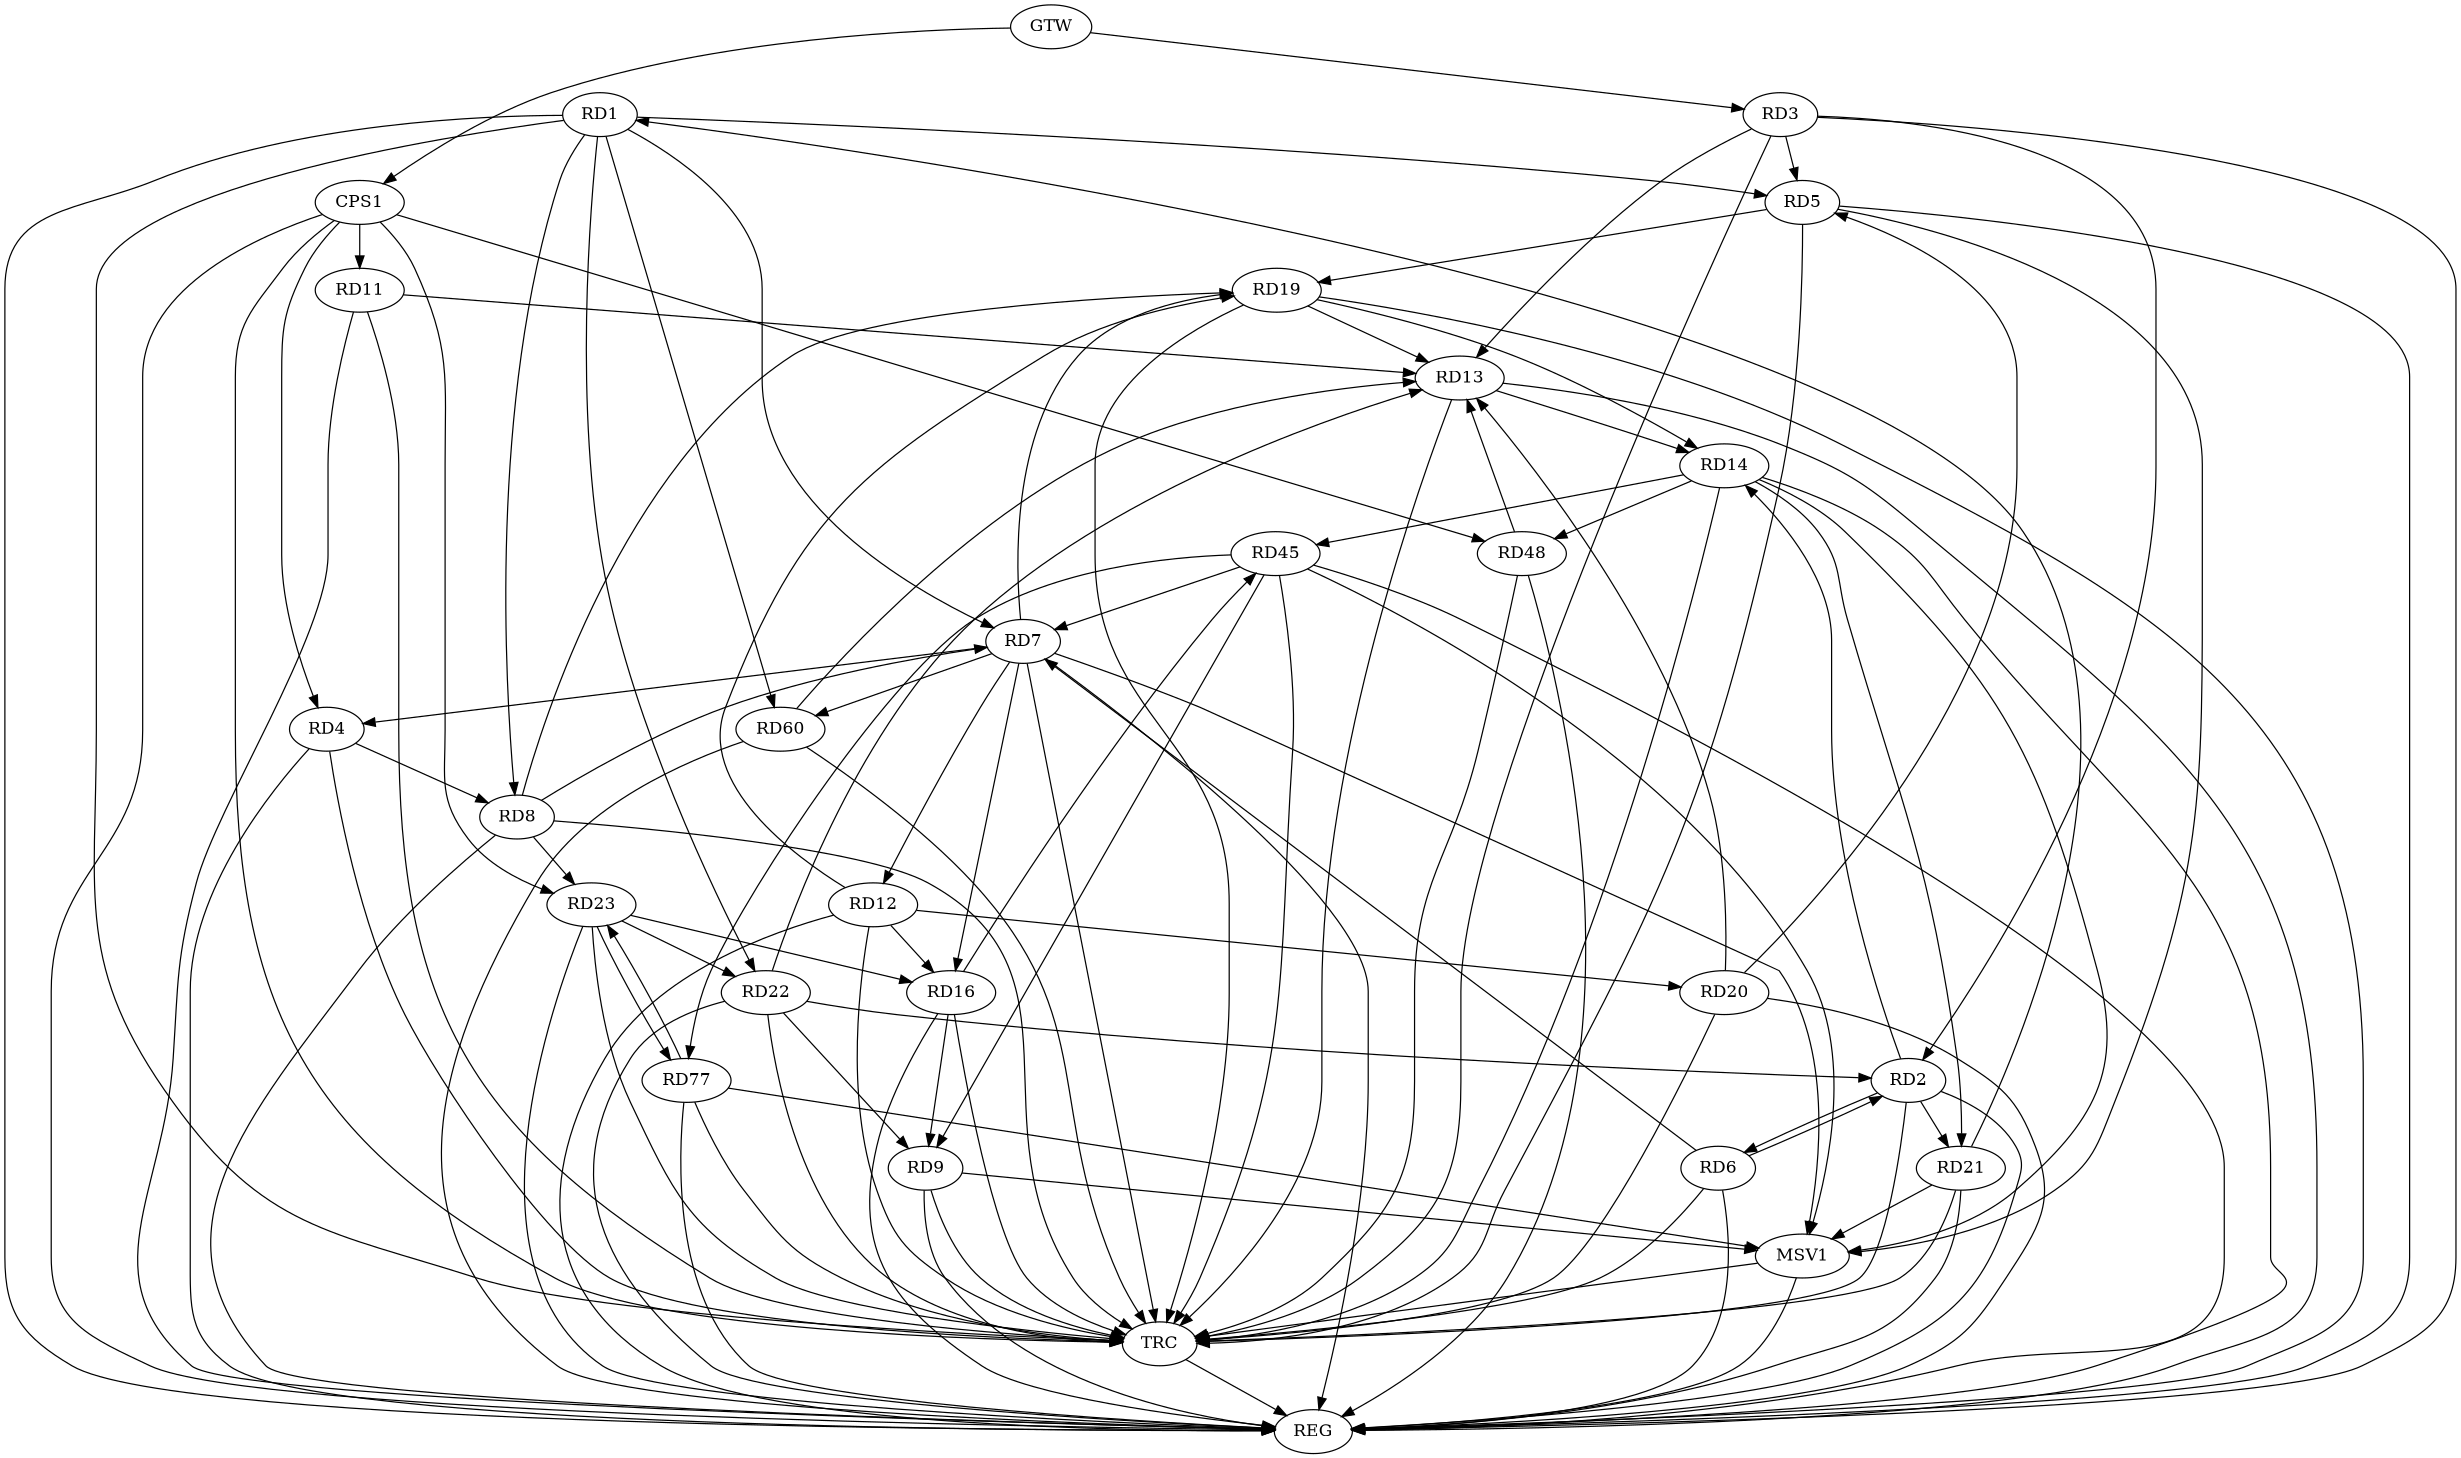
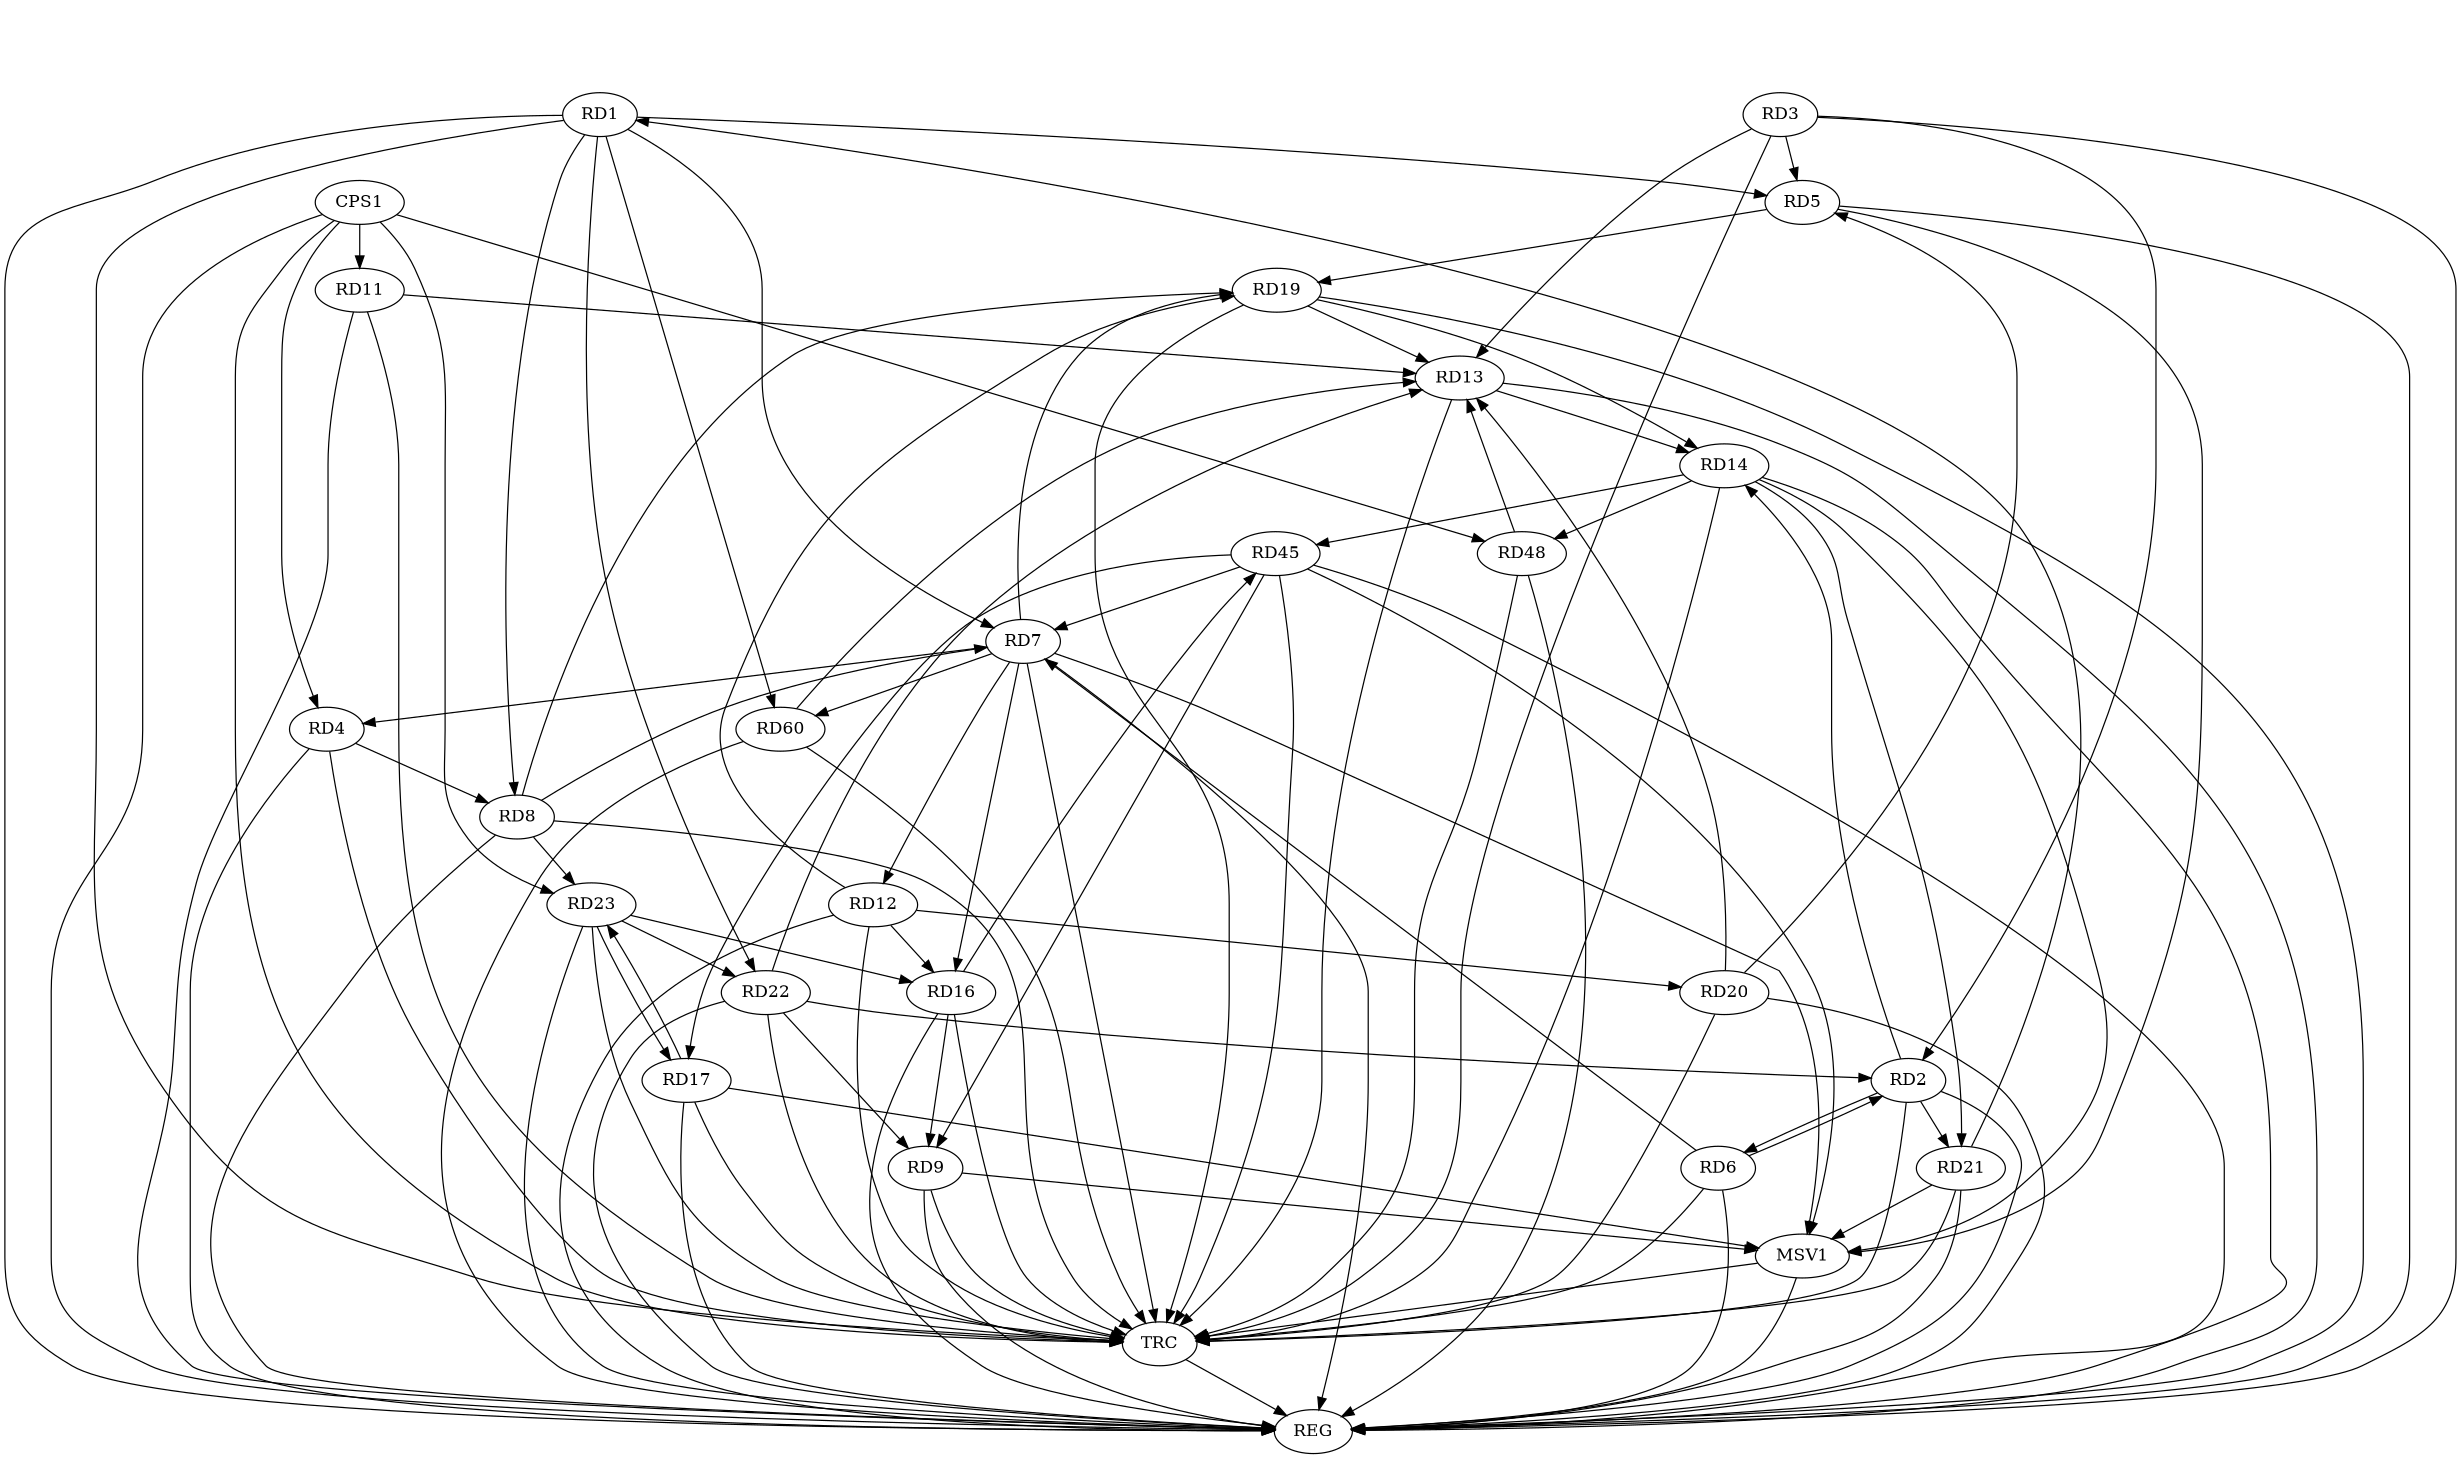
  strict digraph {
    n1 [label=RD1]
    n2 [label=RD5]
    n3 [label=RD7]
    n4 [label=RD8]
    n5 [label=RD60]
    n6 [label=RD22]
    n7 [label=REG]
    n8 [label=TRC]
    n9 [label=RD19]
    n10 [label=MSV1]
    n11 [label=RD4]
    n12 [label=RD12]
    n13 [label=RD16]
    n14 [label=RD23]
    n15 [label=RD13]
    n16 [label=RD2]
    n17 [label=RD9]
    n18 [label=RD6]
    n19 [label=RD14]
    n20 [label=RD21]
    n21 [label=RD45]
    n22 [label=RD48]
    n23 [label=RD3]
    n24 [label=RD20]
-   n25 [label=RD77]
+   n25 [label=RD17]
    n26 [label=RD11]
    n27 [label=CPS1]
-   n28 [label=GTW]
    n1 -> n2
    n1 -> n3
    n1 -> n4
    n1 -> n5
    n1 -> n6
    n1 -> n7
    n1 -> n8
    n2 -> n7
-   n2 -> n8
    n2 -> n9
    n2 -> n10
    n3 -> n5
    n3 -> n7
    n3 -> n8
    n3 -> n9
    n3 -> n10
    n3 -> n11
    n3 -> n12
    n3 -> n13
    n4 -> n3
    n4 -> n7
    n4 -> n8
    n4 -> n9
    n4 -> n14
    n5 -> n7
    n5 -> n8
    n5 -> n15
    n6 -> n7
    n6 -> n8
    n6 -> n15
    n6 -> n16
    n6 -> n17
    n8 -> n7
    n9 -> n7
    n9 -> n8
    n9 -> n15
    n9 -> n19
    n10 -> n7
    n10 -> n8
    n11 -> n4
    n11 -> n7
    n11 -> n8
    n12 -> n7
    n12 -> n8
    n12 -> n9
    n12 -> n13
    n12 -> n24
    n13 -> n7
    n13 -> n8
    n13 -> n17
    n13 -> n21
    n14 -> n6
    n14 -> n7
    n14 -> n8
    n14 -> n13
    n14 -> n25
    n15 -> n7
    n15 -> n8
    n15 -> n19
    n16 -> n7
    n16 -> n8
    n16 -> n18
    n16 -> n19
    n16 -> n20
    n17 -> n7
    n17 -> n8
    n17 -> n10
    n18 -> n3
    n18 -> n7
    n18 -> n8
    n18 -> n16
    n19 -> n7
    n19 -> n8
    n19 -> n10
    n19 -> n20
    n19 -> n21
    n19 -> n22
    n20 -> n1
    n20 -> n7
    n20 -> n8
    n20 -> n10
    n21 -> n3
    n21 -> n7
    n21 -> n8
    n21 -> n10
    n21 -> n17
    n21 -> n25
    n22 -> n7
    n22 -> n8
    n22 -> n15
    n23 -> n2
    n23 -> n7
    n23 -> n8
    n23 -> n15
    n23 -> n16
    n24 -> n2
    n24 -> n7
    n24 -> n8
    n24 -> n15
    n25 -> n7
    n25 -> n8
    n25 -> n10
    n25 -> n14
    n26 -> n7
    n26 -> n8
    n26 -> n15
    n27 -> n7
    n27 -> n8
    n27 -> n11
    n27 -> n14
    n27 -> n22
    n27 -> n26
-   n28 -> n23
-   n28 -> n27
  }
